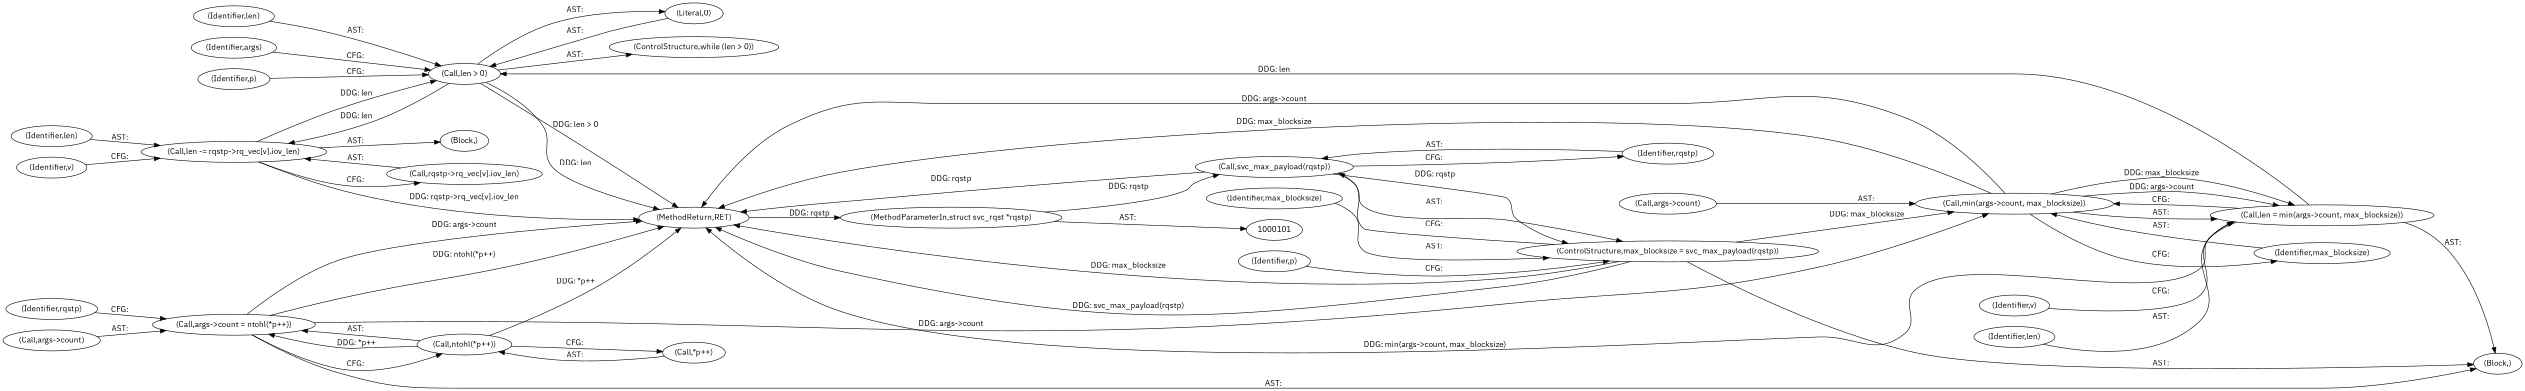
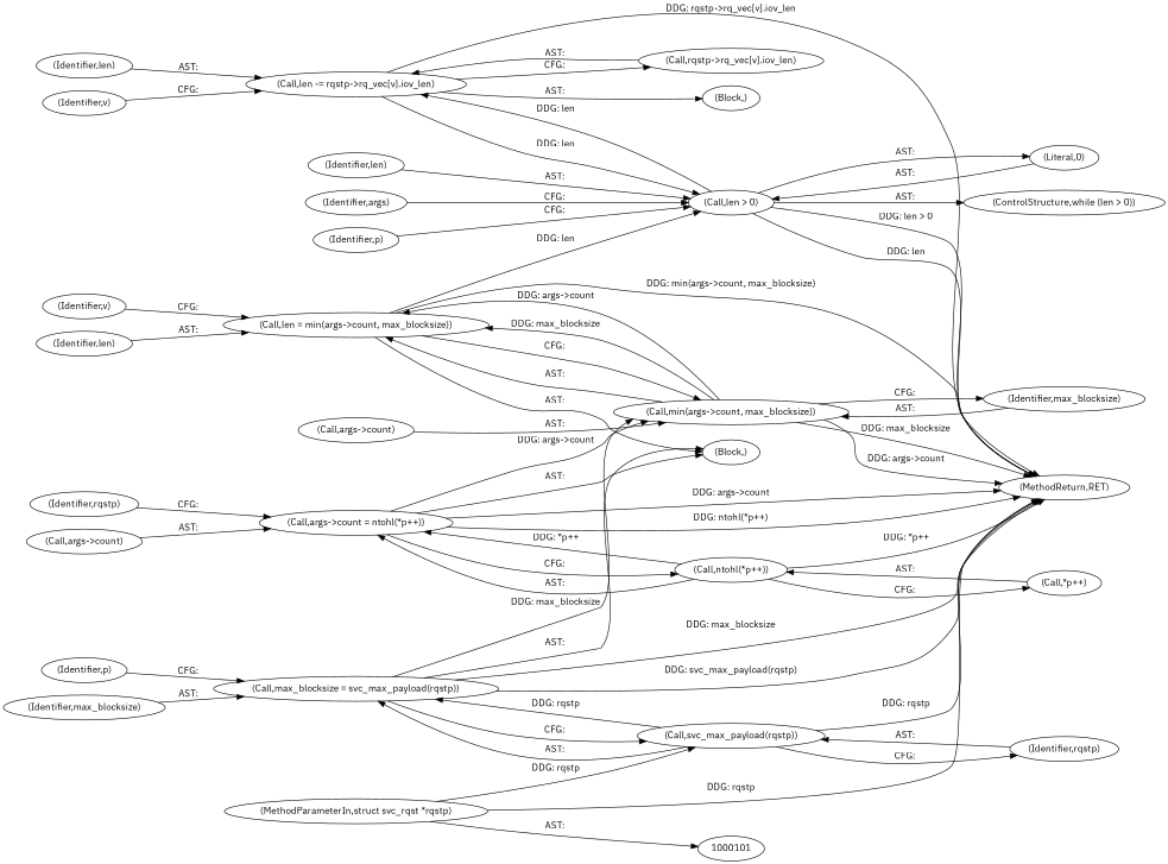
  digraph {
    fontname="IBM Plex Sans"
    rankdir=LR
    node [fontname="IBM Plex Sans"]
    edge [fontname="IBM Plex Sans"]
    n1 [label="(Call,len -= rqstp->rq_vec[v].iov_len)"]
    n2 [label="(Call,len > 0)"]
    n3 [label="(Block,)"]
    n4 [label="(MethodReturn,RET)"]
    n5 [label="(Call,rqstp->rq_vec[v].iov_len)"]
    n6 [label="(ControlStructure,while (len > 0))"]
    n7 [label="(Literal,0)"]
    n8 [label="(Call,len = min(args->count, max_blocksize))"]
    n9 [label="(Call,min(args->count, max_blocksize))"]
    n10 [label="(Block,)"]
    n11 [label="(Identifier,max_blocksize)"]
    n12 [label="(Call,args->count = ntohl(*p++))"]
    n13 [label="(Call,ntohl(*p++))"]
    n14 [label="(Call,*p++)"]
-   n15 [label="(ControlStructure,max_blocksize = svc_max_payload(rqstp))"]
+   n15 [label="(Call,max_blocksize = svc_max_payload(rqstp))"]
    n16 [label="(Call,svc_max_payload(rqstp))"]
    n17 [label="(Identifier,rqstp)"]
    n18 [label="(MethodParameterIn,struct svc_rqst *rqstp)"]
    1000101
    n20 [label="(Identifier,len)"]
    n21 [label="(Identifier,len)"]
    n22 [label="(Identifier,args)"]
    n23 [label="(Identifier,v)"]
    n24 [label="(Identifier,len)"]
    n25 [label="(Identifier,p)"]
    n26 [label="(Identifier,rqstp)"]
    n27 [label="(Call,args->count)"]
    n28 [label="(Identifier,max_blocksize)"]
    n29 [label="(Identifier,v)"]
    n30 [label="(Identifier,p)"]
    n31 [label="(Call,args->count)"]
    n1 -> n2 [label="DDG: len"]
    n1 -> n3 [label="AST: "]
    n1 -> n4 [label="DDG: rqstp->rq_vec[v].iov_len"]
    n1 -> n5 [label="CFG: "]
    n2 -> n1 [label="DDG: len"]
    n2 -> n4 [label="DDG: len > 0"]
    n2 -> n4 [label="DDG: len"]
    n2 -> n6 [label="AST: "]
    n2 -> n7 [label="AST: "]
    n5 -> n1 [label="AST: "]
    n7 -> n2 [label="AST: "]
    n8 -> n2 [label="DDG: len"]
    n8 -> n4 [label="DDG: min(args->count, max_blocksize)"]
    n8 -> n9 [label="CFG: "]
    n8 -> n10 [label="AST: "]
    n9 -> n4 [label="DDG: args->count"]
    n9 -> n4 [label="DDG: max_blocksize"]
    n9 -> n8 [label="AST: "]
    n9 -> n8 [label="DDG: args->count"]
    n9 -> n8 [label="DDG: max_blocksize"]
    n9 -> n11 [label="CFG: "]
    n11 -> n9 [label="AST: "]
    n12 -> n4 [label="DDG: args->count"]
    n12 -> n4 [label="DDG: ntohl(*p++)"]
    n12 -> n9 [label="DDG: args->count"]
    n12 -> n10 [label="AST: "]
    n12 -> n13 [label="CFG: "]
    n13 -> n4 [label="DDG: *p++"]
    n13 -> n12 [label="AST: "]
    n13 -> n12 [label="DDG: *p++"]
    n13 -> n14 [label="CFG: "]
    n14 -> n13 [label="AST: "]
    n15 -> n4 [label="DDG: max_blocksize"]
    n15 -> n4 [label="DDG: svc_max_payload(rqstp)"]
    n15 -> n9 [label="DDG: max_blocksize"]
    n15 -> n10 [label="AST: "]
    n15 -> n16 [label="CFG: "]
    n16 -> n4 [label="DDG: rqstp"]
    n16 -> n15 [label="AST: "]
    n16 -> n15 [label="DDG: rqstp"]
    n16 -> n17 [label="CFG: "]
    n17 -> n16 [label="AST: "]
-   n4 -> n18 [label="DDG: rqstp"]
+   n18 -> n4 [label="DDG: rqstp"]
    n18 -> n16 [label="DDG: rqstp"]
    n18 -> 1000101 [label="AST: "]
    n20 -> n2 [label="AST: "]
    n21 -> n1 [label="AST: "]
    n22 -> n2 [label="CFG: "]
    n23 -> n8 [label="CFG: "]
    n24 -> n8 [label="AST: "]
    n25 -> n15 [label="CFG: "]
    n26 -> n12 [label="CFG: "]
    n27 -> n9 [label="AST: "]
    n28 -> n15 [label="AST: "]
    n29 -> n1 [label="CFG: "]
    n30 -> n2 [label="CFG: "]
    n31 -> n12 [label="AST: "]
  }
